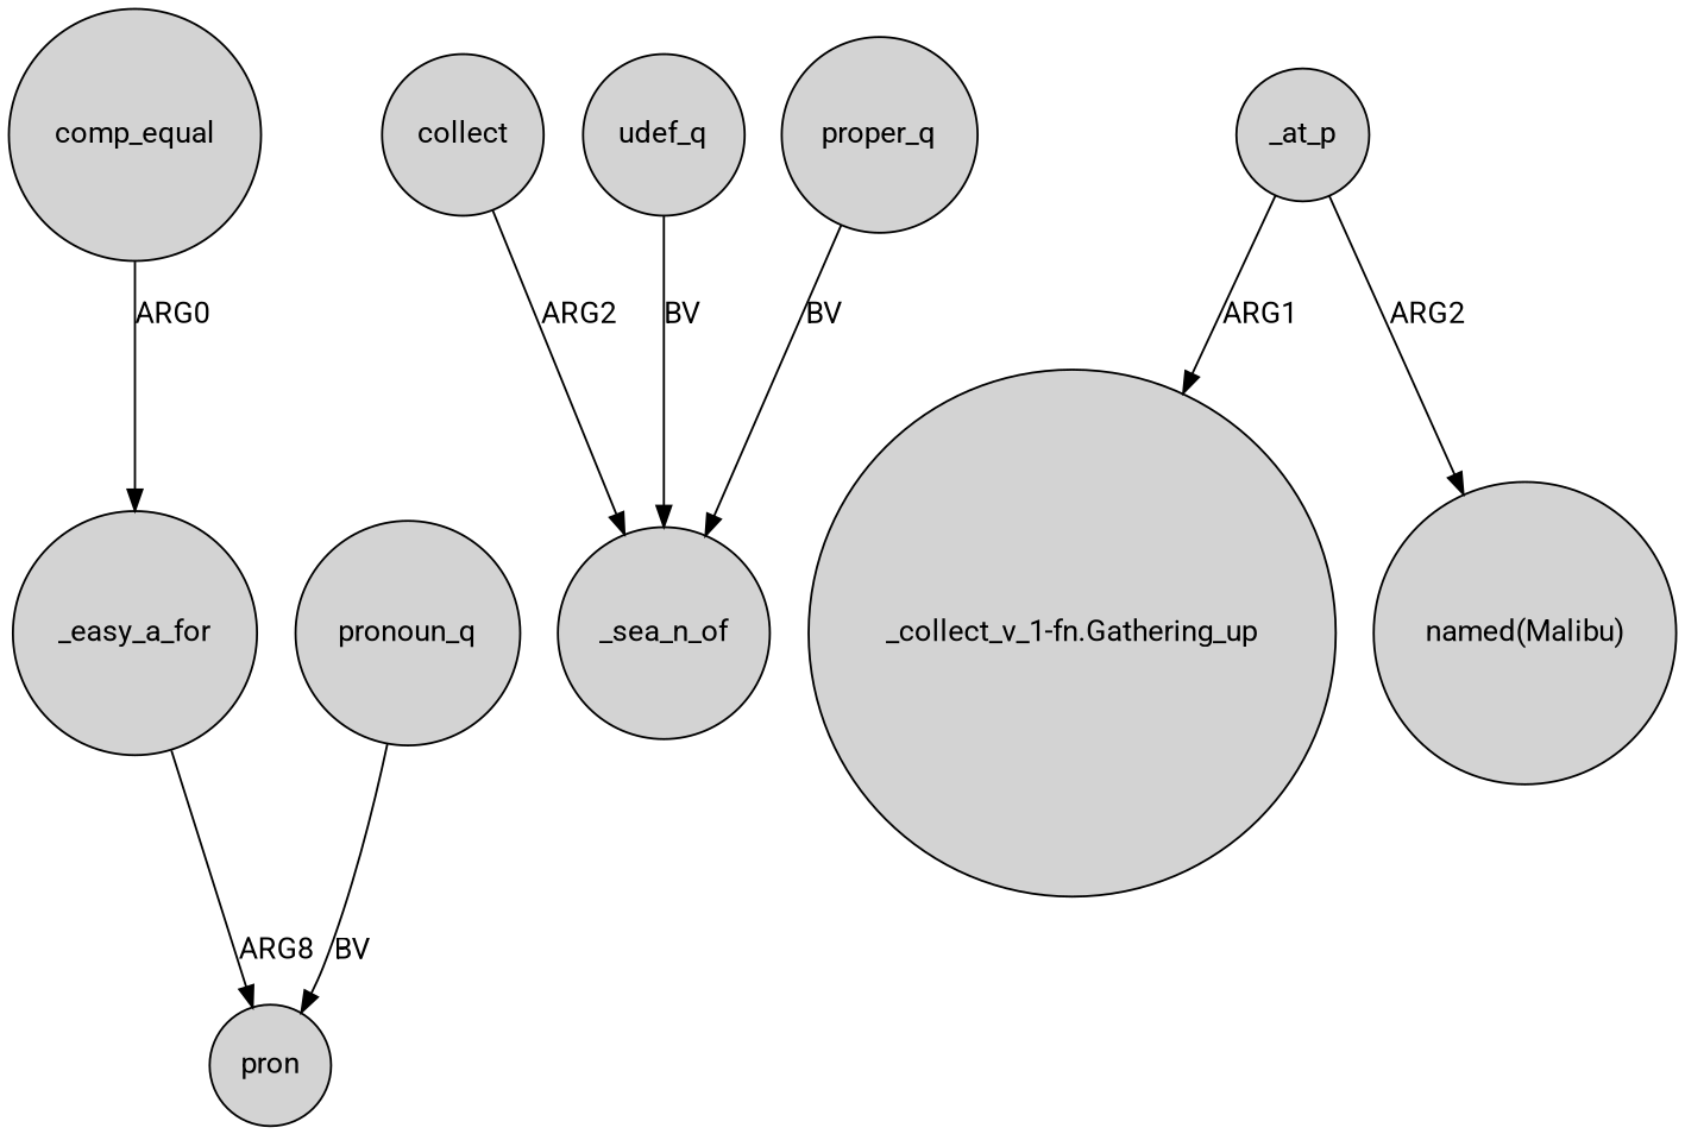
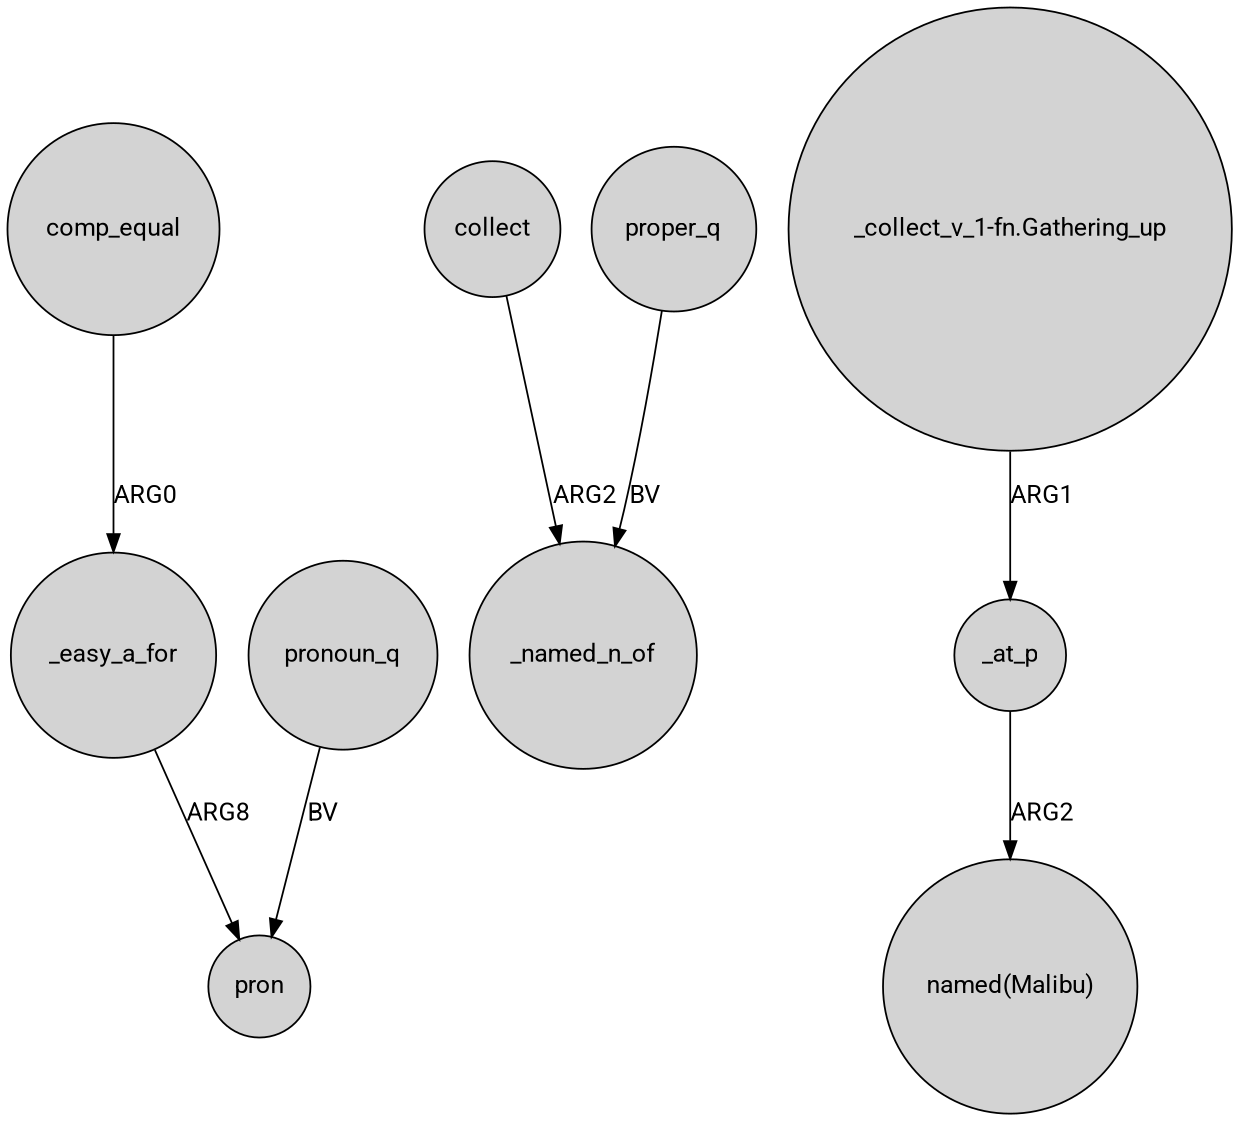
  digraph {
    fontname=Roboto
    node [fontname=Roboto shape=circle style=filled]
    edge [fontname=Roboto]
    comp_equal
    _easy_a_for
    pron
    n4 [label=collect]
-   _sea_n_of
+   _sea_n_of [label=_named_n_of]
    _at_p
    "_collect_v_1-fn.Gathering_up"
    "named(Malibu)"
-   udef_q
    proper_q
    pronoun_q
    comp_equal -> _easy_a_for [label=ARG0]
    _easy_a_for -> pron [label=ARG8]
    n4 -> _sea_n_of [label=ARG2]
-   _at_p -> "_collect_v_1-fn.Gathering_up" [label=ARG1]
+   "_collect_v_1-fn.Gathering_up" -> _at_p [label=ARG1]
    _at_p -> "named(Malibu)" [label=ARG2]
-   udef_q -> _sea_n_of [label=BV]
    proper_q -> _sea_n_of [label=BV]
    pronoun_q -> pron [label=BV]
  }
